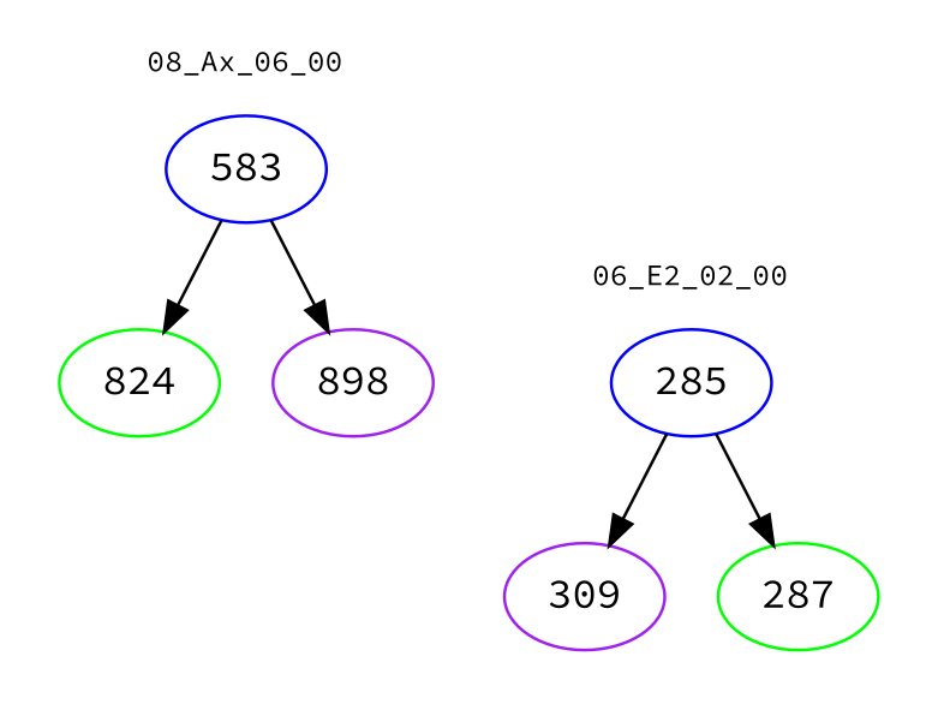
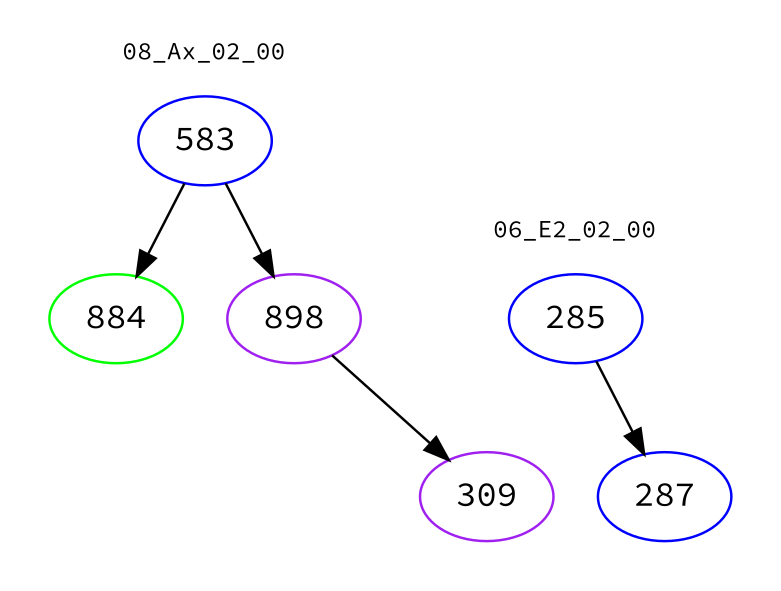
  digraph {
    fontname="Source Code Pro"
    node [color=blue fontname="Source Code Pro"]
    edge [color=black fontname="Source Code Pro"]
    n1 [label=583]
-   n2 [color=green label=824]
+   n2 [color=green label=884]
    n3 [color=purple label=898]
    n4 [label=285]
    n5 [color=purple label=309]
-   n6 [color=green label=287]
+   n6 [label=287]
    subgraph cluster_1 {
      color=white
      fontsize=10
-     label="08_Ax_06_00"
+     label="08_Ax_02_00"
      n1
      n2
      n3
    }
    subgraph cluster_2 {
      color=white
      fontsize=10
      label="06_E2_02_00"
      n4
      n5
      n6
    }
    n1 -> n2
    n1 -> n3
-   n4 -> n5
+   n3 -> n5
    n4 -> n6
  }
